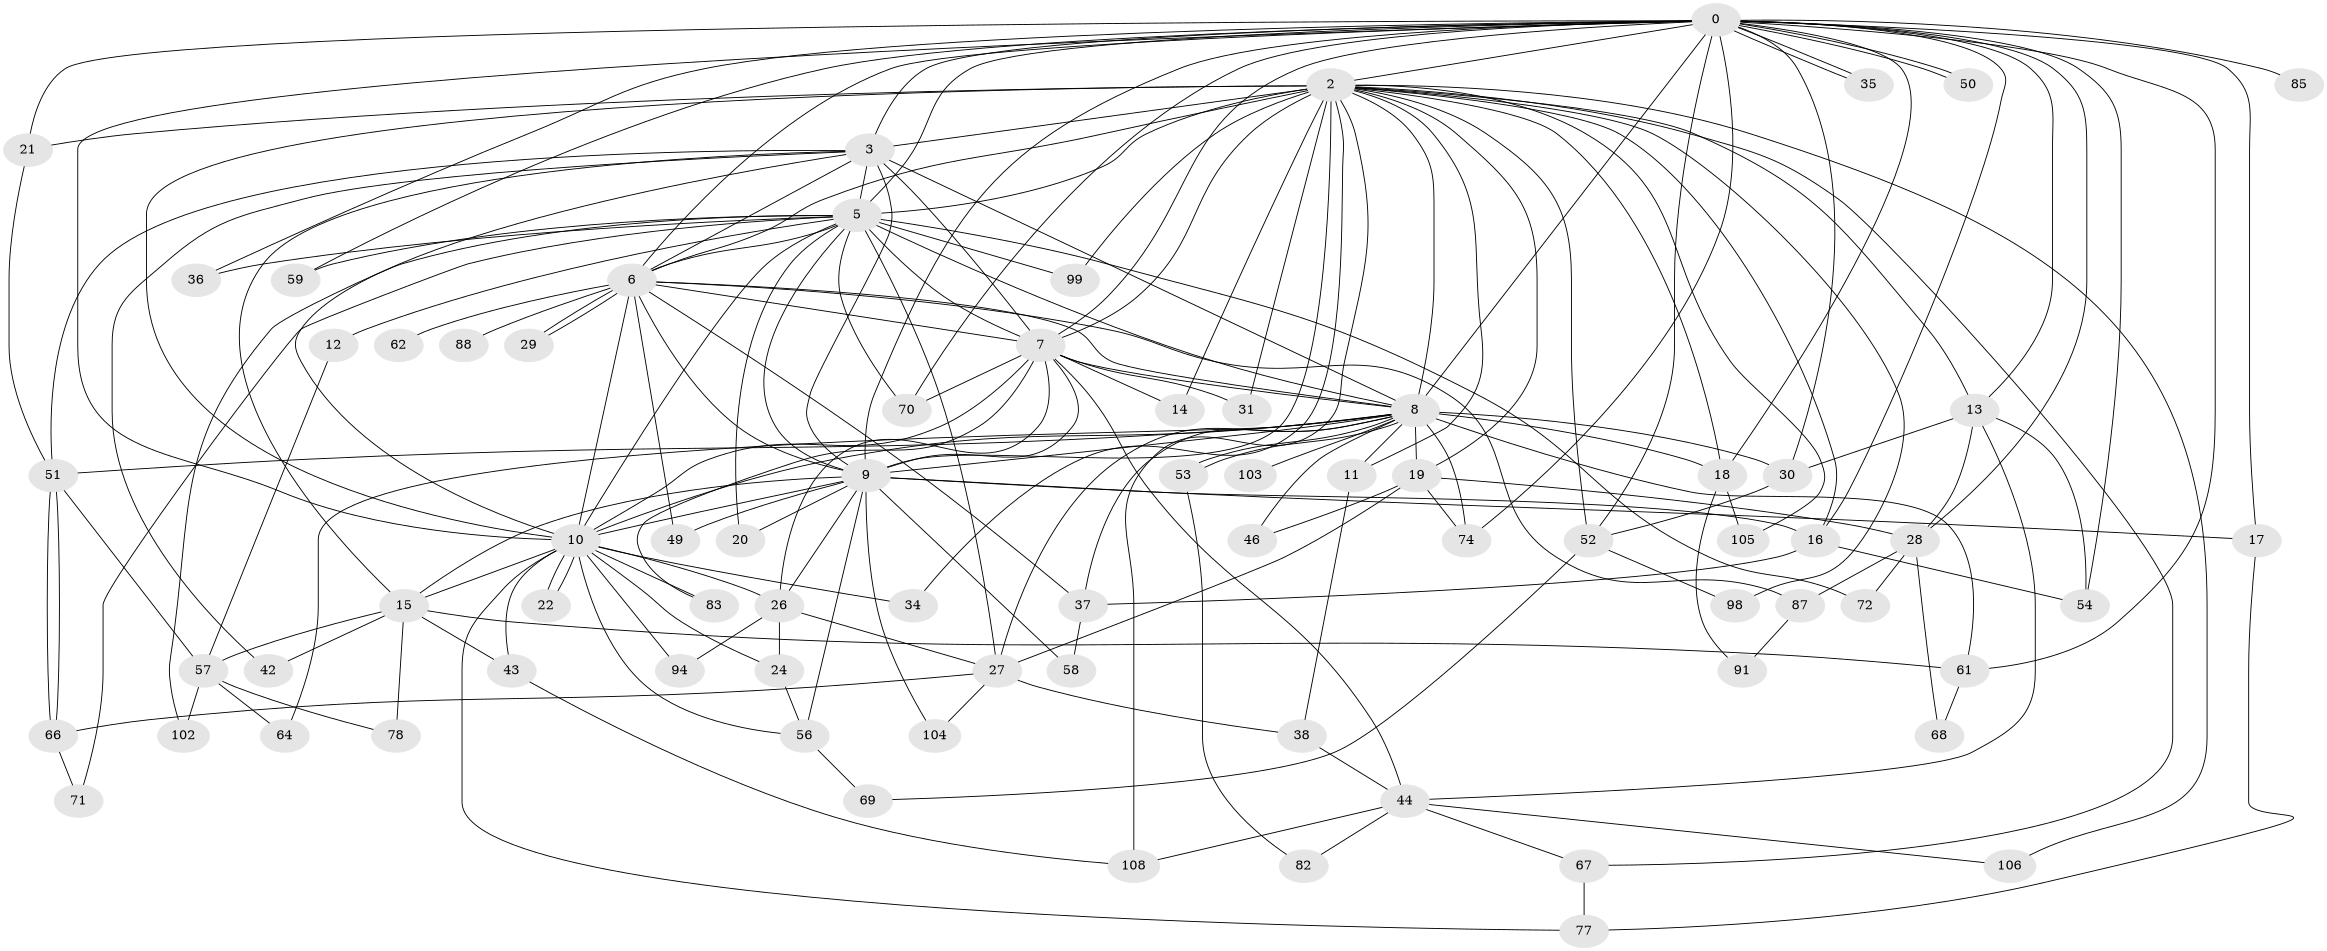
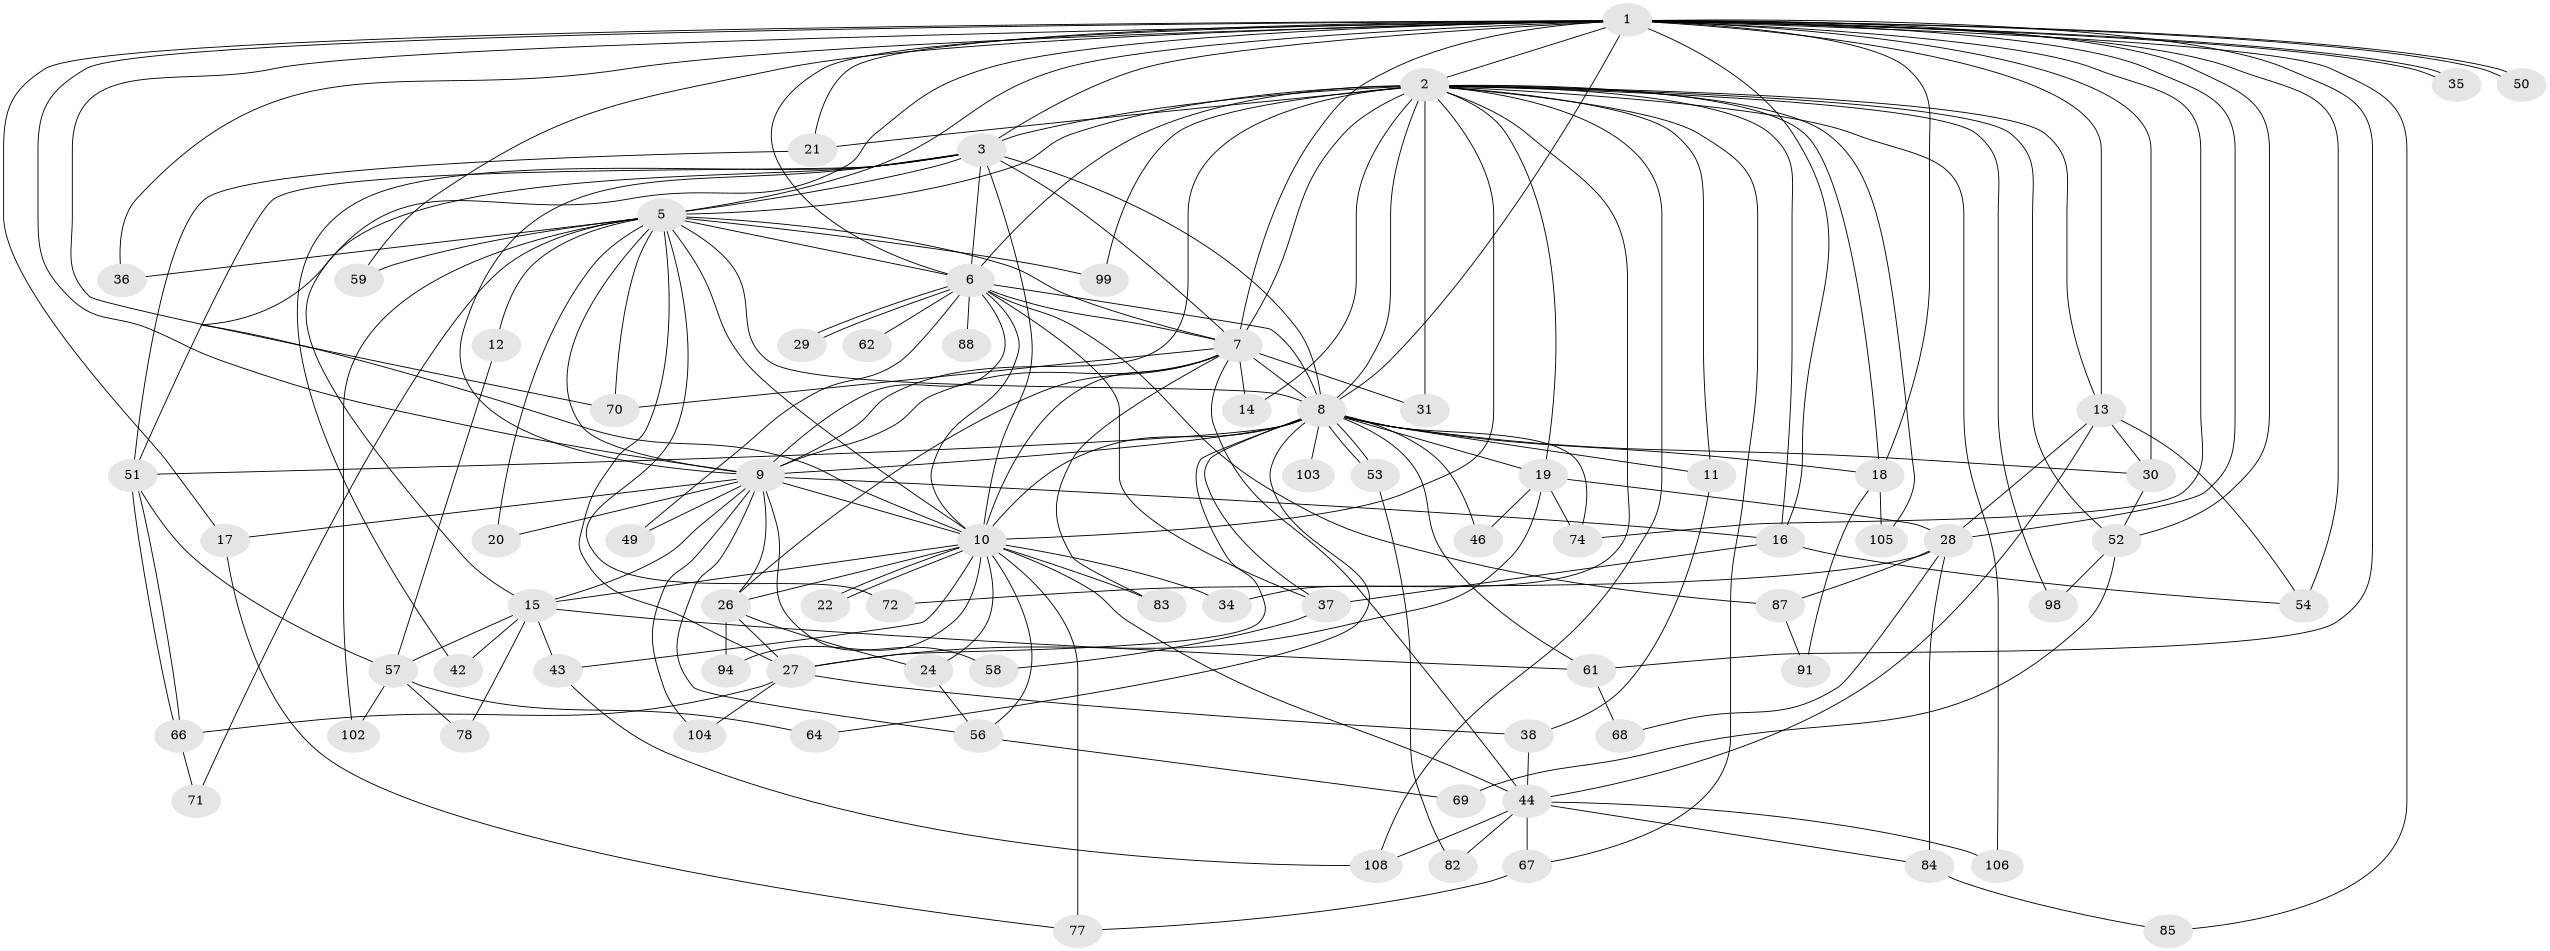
  graph {
    node [color=gray90 style=filled]
-   1 [super="+89" label=0]
+   1 [super="+89"]
    2 [super="+4"]
    3
    5 [super="+25"]
    6 [super="+55"]
    7 [super="+107"]
    8 [super="+63"]
    9 [super="+41"]
    10 [super="+26"]
    13 [super="+39"]
    16 [super="+40"]
    17
    18 [super="+93"]
    21
    28 [super="+45"]
    30 [super="+76"]
    35
    36
    50
    52 [super="+73"]
    54 [super="+90"]
    59
    61 [super="+110"]
    70 [super="+97"]
    74 [super="+96"]
    85
    11
    14
    19 [super="+65"]
    31 [super="+48"]
    34
    67
    98
    99
    105
    106
    108
    15 [super="+81"]
    42
    51 [super="+109"]
    12
    20 [super="+60"]
    27 [super="+33"]
    71
    72
    102
    29
    37 [super="+100"]
    49
    62
    87
    88
    n53 [label=26 super="+32"]
    44 [super="+47"]
    83
    46
    53
    64
    103
    56 [super="+79"]
    58
    104
    22
    24
    43
    77 [super="+95"]
    94
    91
    68
+   84
    69
    38 [super="+92"]
    57 [super="+101"]
    78
    66 [super="+80"]
    82
    1 -- 2 [weight=2]
    1 -- 3
    1 -- 5 [weight=2]
    1 -- 6
    1 -- 7
    1 -- 8
    1 -- 9
    1 -- 10
    1 -- 13
    1 -- 16
    1 -- 17
    1 -- 18
    1 -- 21
    1 -- 28
    1 -- 30
    1 -- 35
    1 -- 35
    1 -- 36
    1 -- 50
    1 -- 50
    1 -- 52
    1 -- 54
    1 -- 59
    1 -- 61
    1 -- 70
    1 -- 74
    1 -- 85
    2 -- 3 [weight=2]
    2 -- 5 [weight=2]
    2 -- 6 [weight=3]
    2 -- 7 [weight=2]
    2 -- 8 [weight=2]
    2 -- 9 [weight=3]
    2 -- 10 [weight=2]
    2 -- 13 [weight=2]
    2 -- 16
    2 -- 18
    2 -- 21
    2 -- 52
    2 -- 11
    2 -- 14
    2 -- 19
    2 -- 31 [weight=2]
    2 -- 34
    2 -- 67
    2 -- 98
    2 -- 99
    2 -- 105
    2 -- 106
    2 -- 108
    3 -- 5
    3 -- 6
    3 -- 7
    3 -- 8
    3 -- 9
    3 -- 10
    3 -- 15
    3 -- 42
    3 -- 51
    5 -- 6
    5 -- 7
    5 -- 8
    5 -- 9 [weight=2]
    5 -- 10
    5 -- 36
    5 -- 59
    5 -- 70
    5 -- 99
    5 -- 12
    5 -- 20 [weight=2]
    5 -- 27
    5 -- 71
    5 -- 72
    5 -- 102
    6 -- 7 [weight=2]
    6 -- 8
    6 -- 9
    6 -- 10
    6 -- 29
    6 -- 29
    6 -- 37
    6 -- 49
    6 -- 62 [weight=2]
    6 -- 87
    6 -- 88
    7 -- 8
    7 -- 9
    7 -- 10
    7 -- 70
    7 -- 14
    7 -- 31
    7 -- n53
    7 -- 44
    7 -- 83
    8 -- 9
    8 -- 10 [weight=3]
    8 -- 18
    8 -- 30
    8 -- 61
    8 -- 74
    8 -- 11
    8 -- 19
    8 -- 51
    8 -- 27
    8 -- 37
    8 -- 46
    8 -- 53
    8 -- 53
    8 -- 64
    8 -- 103
    9 -- 10
    9 -- 16
    9 -- 17
    9 -- 15
    9 -- 20
    9 -- 49
    9 -- n53
    9 -- 56
    9 -- 58
    9 -- 104
    10 -- 34
    10 -- 15
    10 -- n53
+   10 -- 44
    10 -- 83
    10 -- 56
    10 -- 22
    10 -- 22
    10 -- 24
    10 -- 43
    10 -- 77
    10 -- 94
    13 -- 28
    13 -- 30
    13 -- 54
    13 -- 44
    16 -- 54
    16 -- 37
    17 -- 77
    18 -- 105
    18 -- 91
    21 -- 51
    28 -- 72
    28 -- 87
    28 -- 68
+   28 -- 84
    30 -- 52
    52 -- 98
    52 -- 69
    61 -- 68
    11 -- 38
    19 -- 28
    19 -- 74
    19 -- 27
    19 -- 46
    67 -- 77
    15 -- 61
    15 -- 42
    15 -- 43
    15 -- 57
    15 -- 78
    51 -- 57
    51 -- 66
    51 -- 66
    12 -- 57
    27 -- 104
    27 -- 38
    27 -- 66
    37 -- 58
    87 -- 91
    n53 -- 27
    n53 -- 24
    n53 -- 94
    44 -- 67
    44 -- 106
    44 -- 108
+   44 -- 84
    44 -- 82
    53 -- 82
    56 -- 69
    24 -- 56
    43 -- 108
+   84 -- 85
    38 -- 44
    57 -- 102
    57 -- 64
    57 -- 78
    66 -- 71
  }
